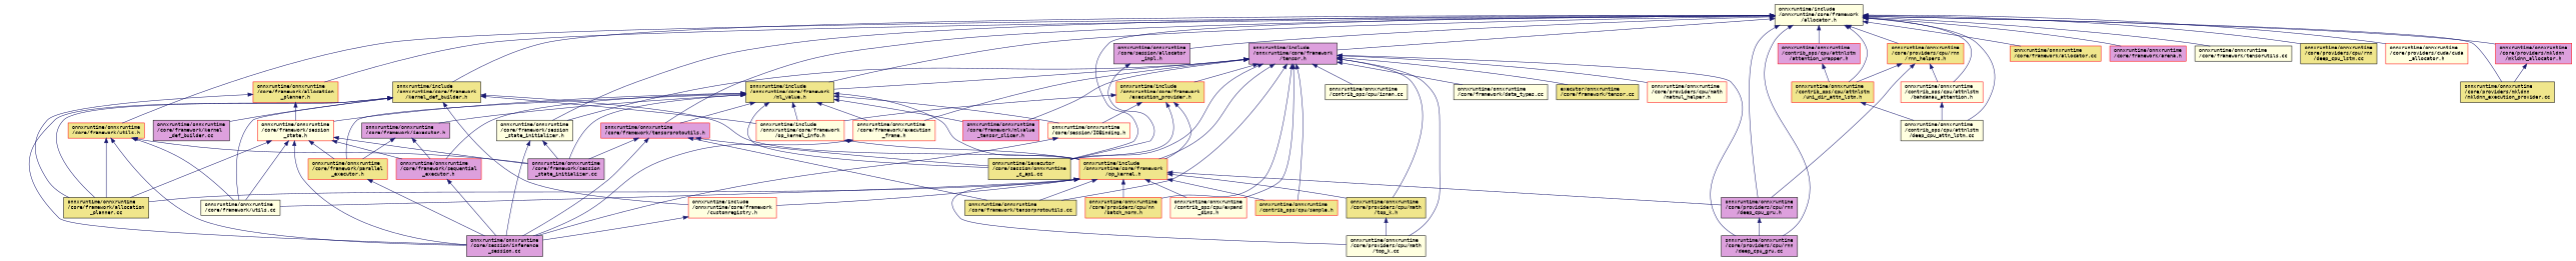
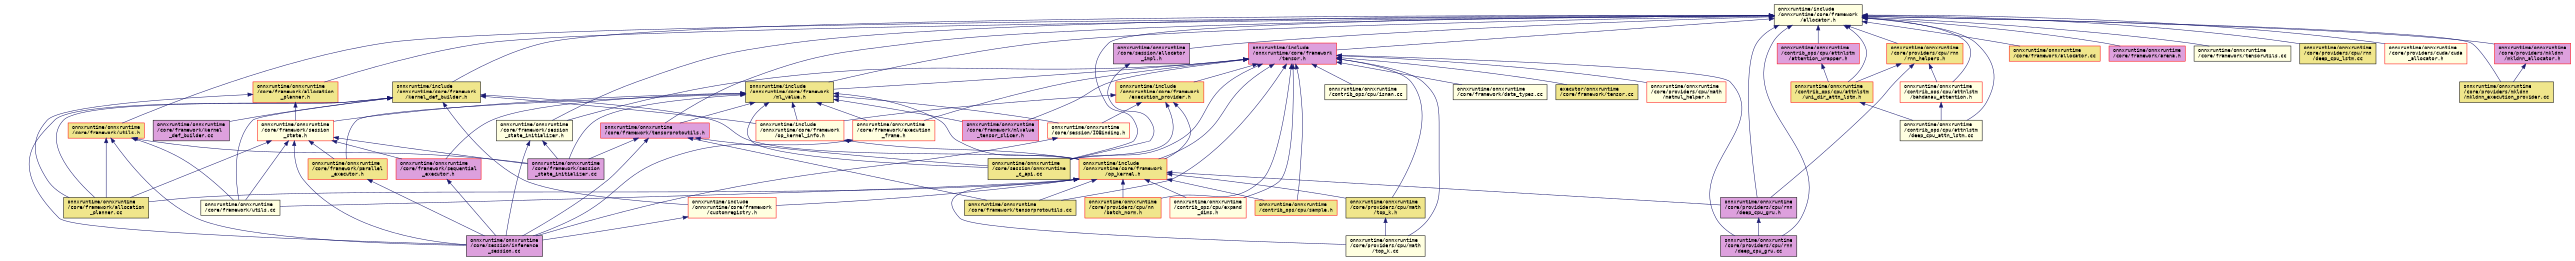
  digraph {
    fontname="DejaVu Sans Mono"
    node [color=red fillcolor=khaki fontname="DejaVu Sans Mono" fontsize=10 shape=record style=filled]
    edge [color=midnightblue dir=back fontname="DejaVu Sans Mono" fontsize=10 labelfontname=Helvetica labelfontsize=10 style=solid]
    n1 [color=black fillcolor=lightyellow fontcolor=black height=0.2 label="onnxruntime/include\l/onnxruntime/core/framework\l/allocator.h" width=0.4]
    n2 [color=black height=0.2 label="onnxruntime/include\l/onnxruntime/core/framework\l/kernel_def_builder.h" width=0.4]
    n3 [color=black fillcolor=plum height=0.2 label="onnxruntime/onnxruntime\l/core/providers/cpu/rnn\l/deep_cpu_gru.h" width=0.4]
    n4 [color=black fillcolor=plum height=0.2 label="onnxruntime/onnxruntime\l/core/providers/cpu/rnn\l/deep_cpu_gru.cc" width=0.4]
    n5 [color=black height=0.2 label="onnxruntime/include\l/onnxruntime/core/framework\l/ml_value.h" width=0.4]
    n6 [fillcolor=plum height=0.2 label="onnxruntime/onnxruntime\l/core/framework/tensorprotoutils.h" width=0.4]
-   n7 [color=black height=0.2 label="onnxruntime/iexecutor\l/core/session/onnxruntime\l_c_api.cc" width=0.4]
-   n8 [color=black fillcolor=plum height=0.2 label="onnxruntime/include\l/onnxruntime/core/framework\l/tensor.h" width=0.4]
+   n7 [color=black height=0.2 label="onnxruntime/onnxruntime\l/core/session/onnxruntime\l_c_api.cc" width=0.4]
+   n8 [fillcolor=plum height=0.2 label="onnxruntime/include\l/onnxruntime/core/framework\l/tensor.h" width=0.4]
    n9 [color=black fillcolor=lightyellow height=0.2 label="onnxruntime/onnxruntime\l/core/framework/session\l_state_initializer.h" width=0.4]
    n10 [fillcolor=plum height=0.2 label="onnxruntime/onnxruntime\l/contrib_ops/cpu/attnlstm\l/attention_wrapper.h" width=0.4]
    n11 [height=0.2 label="onnxruntime/onnxruntime\l/contrib_ops/cpu/attnlstm\l/uni_dir_attn_lstm.h" width=0.4]
    n12 [color=black fillcolor=lightyellow height=0.2 label="onnxruntime/onnxruntime\l/contrib_ops/cpu/attnlstm\l/deep_cpu_attn_lstm.cc" width=0.4]
    n13 [fillcolor=lightyellow height=0.2 label="onnxruntime/onnxruntime\l/contrib_ops/cpu/attnlstm\l/bahdanau_attention.h" width=0.4]
    n14 [height=0.2 label="onnxruntime/onnxruntime\l/core/framework/allocation\l_planner.h" width=0.4]
    n15 [height=0.2 label="onnxruntime/onnxruntime\l/core/framework/allocator.cc" width=0.4]
    n16 [fillcolor=plum height=0.2 label="onnxruntime/onnxruntime\l/core/framework/arena.h" width=0.4]
    n17 [color=black fillcolor=lightyellow height=0.2 label="onnxruntime/onnxruntime\l/core/framework/tensorutils.cc" width=0.4]
    n18 [height=0.2 label="onnxruntime/onnxruntime\l/core/framework/utils.h" width=0.4]
    n19 [color=black height=0.2 label="onnxruntime/onnxruntime\l/core/providers/cpu/rnn\l/deep_cpu_lstm.cc" width=0.4]
    n20 [height=0.2 label="onnxruntime/onnxruntime\l/core/providers/cpu/rnn\l/rnn_helpers.h" width=0.4]
    n21 [fillcolor=lightyellow height=0.2 label="onnxruntime/onnxruntime\l/core/providers/cuda/cuda\l_allocator.h" width=0.4]
    n22 [fillcolor=plum height=0.2 label="onnxruntime/onnxruntime\l/core/providers/mkldnn\l/mkldnn_allocator.h" width=0.4]
    n23 [color=black height=0.2 label="onnxruntime/onnxruntime\l/core/providers/mkldnn\l/mkldnn_execution_provider.cc" width=0.4]
    n24 [color=black fillcolor=plum height=0.2 label="onnxruntime/onnxruntime\l/core/session/allocator\l_impl.h" width=0.4]
    n25 [fillcolor=lightyellow height=0.2 label="onnxruntime/include\l/onnxruntime/core/framework\l/customregistry.h" width=0.4]
    n26 [color=black fillcolor=plum height=0.2 label="onnxruntime/onnxruntime\l/core/session/inference\l_session.cc" width=0.4]
    n27 [height=0.2 label="onnxruntime/include\l/onnxruntime/core/framework\l/op_kernel.h" width=0.4]
    n28 [color=black height=0.2 label="onnxruntime/onnxruntime\l/core/framework/allocation\l_planner.cc" width=0.4]
    n29 [color=black fillcolor=lightyellow height=0.2 label="onnxruntime/onnxruntime\l/core/framework/utils.cc" width=0.4]
    n30 [fillcolor=lightyellow height=0.2 label="onnxruntime/include\l/onnxruntime/core/framework\l/op_kernel_info.h" width=0.4]
    n31 [color=black fillcolor=plum height=0.2 label="onnxruntime/onnxruntime\l/core/framework/kernel\l_def_builder.cc" width=0.4]
    n32 [fillcolor=lightyellow height=0.2 label="onnxruntime/onnxruntime\l/core/framework/execution\l_frame.h" width=0.4]
-   n33 [color=black fillcolor=plum height=0.2 label="onnxruntime/onnxruntime\l/core/framework/iexecutor.h" width=0.4]
    n34 [height=0.2 label="onnxruntime/onnxruntime\l/core/framework/parallel\l_executor.h" width=0.4]
    n35 [fillcolor=plum height=0.2 label="onnxruntime/onnxruntime\l/core/framework/sequential\l_executor.h" width=0.4]
    n36 [fillcolor=plum height=0.2 label="onnxruntime/onnxruntime\l/core/framework/mlvalue\l_tensor_slicer.h" width=0.4]
    n37 [fillcolor=lightyellow height=0.2 label="onnxruntime/onnxruntime\l/core/framework/session\l_state.h" width=0.4]
    n38 [color=black fillcolor=plum height=0.2 label="onnxruntime/onnxruntime\l/core/framework/session\l_state_initializer.cc" width=0.4]
    n39 [fillcolor=lightyellow height=0.2 label="onnxruntime/onnxruntime\l/core/session/IOBinding.h" width=0.4]
    n40 [color=black height=0.2 label="onnxruntime/onnxruntime\l/core/framework/tensorprotoutils.cc" width=0.4]
    n41 [fillcolor=lightyellow height=0.2 label="onnxruntime/onnxruntime\l/contrib_ops/cpu/expand\l_dims.h" width=0.4]
    n42 [height=0.2 label="onnxruntime/onnxruntime\l/contrib_ops/cpu/sample.h" width=0.4]
    n43 [color=black fillcolor=lightyellow height=0.2 label="onnxruntime/onnxruntime\l/core/providers/cpu/math\l/top_k.cc" width=0.4]
    n44 [color=black height=0.2 label="onnxruntime/onnxruntime\l/core/providers/cpu/math\l/top_k.h" width=0.4]
    n45 [height=0.2 label="onnxruntime/onnxruntime\l/core/providers/cpu/nn\l/batch_norm.h" width=0.4]
    n46 [height=0.2 label="onnxruntime/include\l/onnxruntime/core/framework\l/execution_provider.h" width=0.4]
    n47 [color=black fillcolor=lightyellow height=0.2 label="onnxruntime/onnxruntime\l/contrib_ops/cpu/isnan.cc" width=0.4]
    n48 [color=black fillcolor=lightyellow height=0.2 label="onnxruntime/onnxruntime\l/core/framework/data_types.cc" width=0.4]
    n49 [color=black height=0.2 label="executor/onnxruntime\l/core/framework/tensor.cc" width=0.4]
    n50 [fillcolor=lightyellow height=0.2 label="onnxruntime/onnxruntime\l/core/providers/cpu/math\l/matmul_helper.h" width=0.4]
    n1 -> n2
    n1 -> n3
    n1 -> n4
    n1 -> n5
    n1 -> n6
    n1 -> n7
    n1 -> n8
    n1 -> n9
    n1 -> n10
    n1 -> n11
    n1 -> n12
    n1 -> n13
    n1 -> n14
    n1 -> n15
    n1 -> n16
    n1 -> n17
    n1 -> n18
    n1 -> n19
    n1 -> n20
    n1 -> n21
    n1 -> n22
    n1 -> n23
    n1 -> n24
    n2 -> n25
    n2 -> n26
    n2 -> n27
    n2 -> n28
    n2 -> n29
    n2 -> n30
    n2 -> n31
    n3 -> n4
    n5 -> n6
    n5 -> n7
    n5 -> n27
    n5 -> n30
    n5 -> n32
-   n5 -> n33
    n5 -> n34
    n5 -> n35
    n5 -> n36
    n5 -> n37
    n5 -> n38
    n5 -> n39
    n6 -> n7
    n6 -> n26
    n6 -> n38
    n6 -> n40
    n8 -> n4
    n8 -> n5
    n8 -> n7
    n8 -> n9
    n8 -> n27
    n8 -> n32
    n8 -> n36
    n8 -> n40
    n8 -> n41
    n8 -> n42
    n8 -> n43
    n8 -> n44
    n8 -> n45
    n8 -> n46
    n8 -> n47
    n8 -> n48
    n8 -> n49
    n8 -> n50
    n9 -> n26
    n9 -> n38
    n10 -> n11
    n11 -> n12
    n13 -> n12
    n14 -> n28
    n14 -> n37
    n18 -> n26
    n18 -> n28
    n18 -> n29
    n18 -> n38
    n20 -> n3
    n20 -> n11
    n20 -> n13
    n22 -> n23
    n24 -> n7
    n25 -> n26
    n27 -> n3
    n27 -> n25
    n27 -> n28
    n27 -> n29
    n27 -> n40
    n27 -> n41
    n27 -> n42
    n27 -> n43
    n27 -> n44
    n27 -> n45
    n30 -> n27
    n32 -> n26
-   n33 -> n34
-   n33 -> n35
    n34 -> n26
    n35 -> n26
    n37 -> n26
    n37 -> n28
    n37 -> n29
    n37 -> n34
    n37 -> n35
    n37 -> n38
    n39 -> n26
    n44 -> n43
    n46 -> n7
    n46 -> n27
    n46 -> n30
    n46 -> n39
  }
